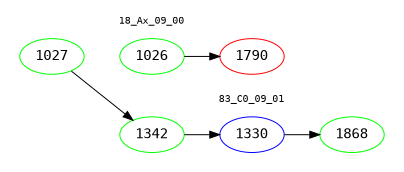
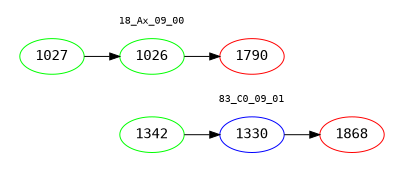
  digraph {
    fontname="DejaVu Sans Mono"
    rankdir=LR
    node [color=green fontname="DejaVu Sans Mono"]
    edge [color=black fontname="DejaVu Sans Mono"]
    n1 [label=1027]
    n2 [label=1026]
    n3 [color=red label=1790]
    n4 [label=1342]
    n5 [color=blue label=1330]
-   n6 [label=1868]
+   n6 [color=red label=1868]
    subgraph cluster_1 {
      color=white
      fontsize=10
      label="18_Ax_09_00"
      n1
      n2
      n3
    }
    subgraph cluster_2 {
      color=white
      fontsize=10
      label="83_C0_09_01"
      n4
      n5
      n6
    }
-   n1 -> n4
+   n1 -> n2
    n2 -> n3
    n4 -> n5
    n5 -> n6
  }
